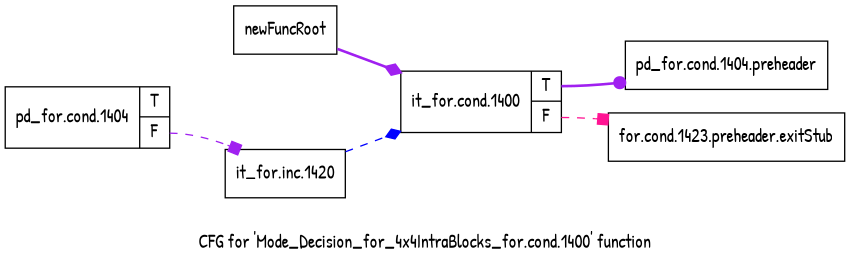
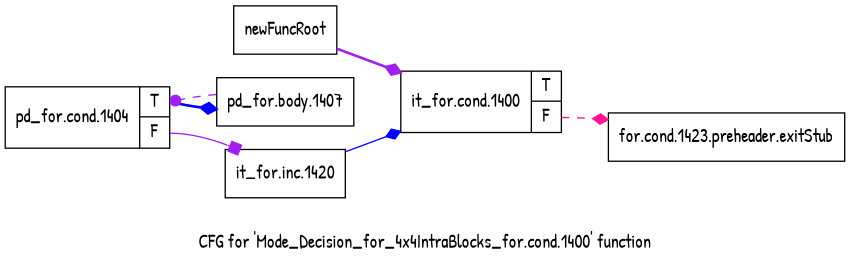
  digraph {
    fontname="Patrick Hand"
    label="CFG for 'Mode_Decision_for_4x4IntraBlocks_for.cond.1400' function"
    rankdir=LR
    node [fontname="Patrick Hand" shape=record]
    edge [arrowhead=diamond color=purple fontname="Patrick Hand" style=bold]
    n1 [label="{newFuncRoot}"]
    n2 [label="{it_for.cond.1400|{<s0>T|<s1>F}}"]
    n3 [label="{for.cond.1423.preheader.exitStub}"]
-   n4 [label="{pd_for.cond.1404.preheader}"]
    n5 [label="{pd_for.cond.1404|{<s0>T|<s1>F}}"]
+   n6 [label="{pd_for.body.1407}"]
    n7 [label="{it_for.inc.1420}"]
    n1 -> n2
-   n2 -> n3 [arrowhead=box color=deeppink style=dashed tailport=s1]
-   n2 -> n4 [arrowhead=dot tailport=s0]
-   n5 -> n7 [arrowhead=box style=dashed tailport=s1]
-   n7 -> n2 [color=blue style=dashed]
+   n2 -> n3 [color=deeppink style=dashed tailport=s1]
+   n5 -> n6 [color=blue tailport=s0]
+   n5 -> n7 [arrowhead=box style=solid tailport=s1]
+   n6 -> n5 [arrowhead=dot style=dashed]
+   n7 -> n2 [color=blue style=solid]
  }
